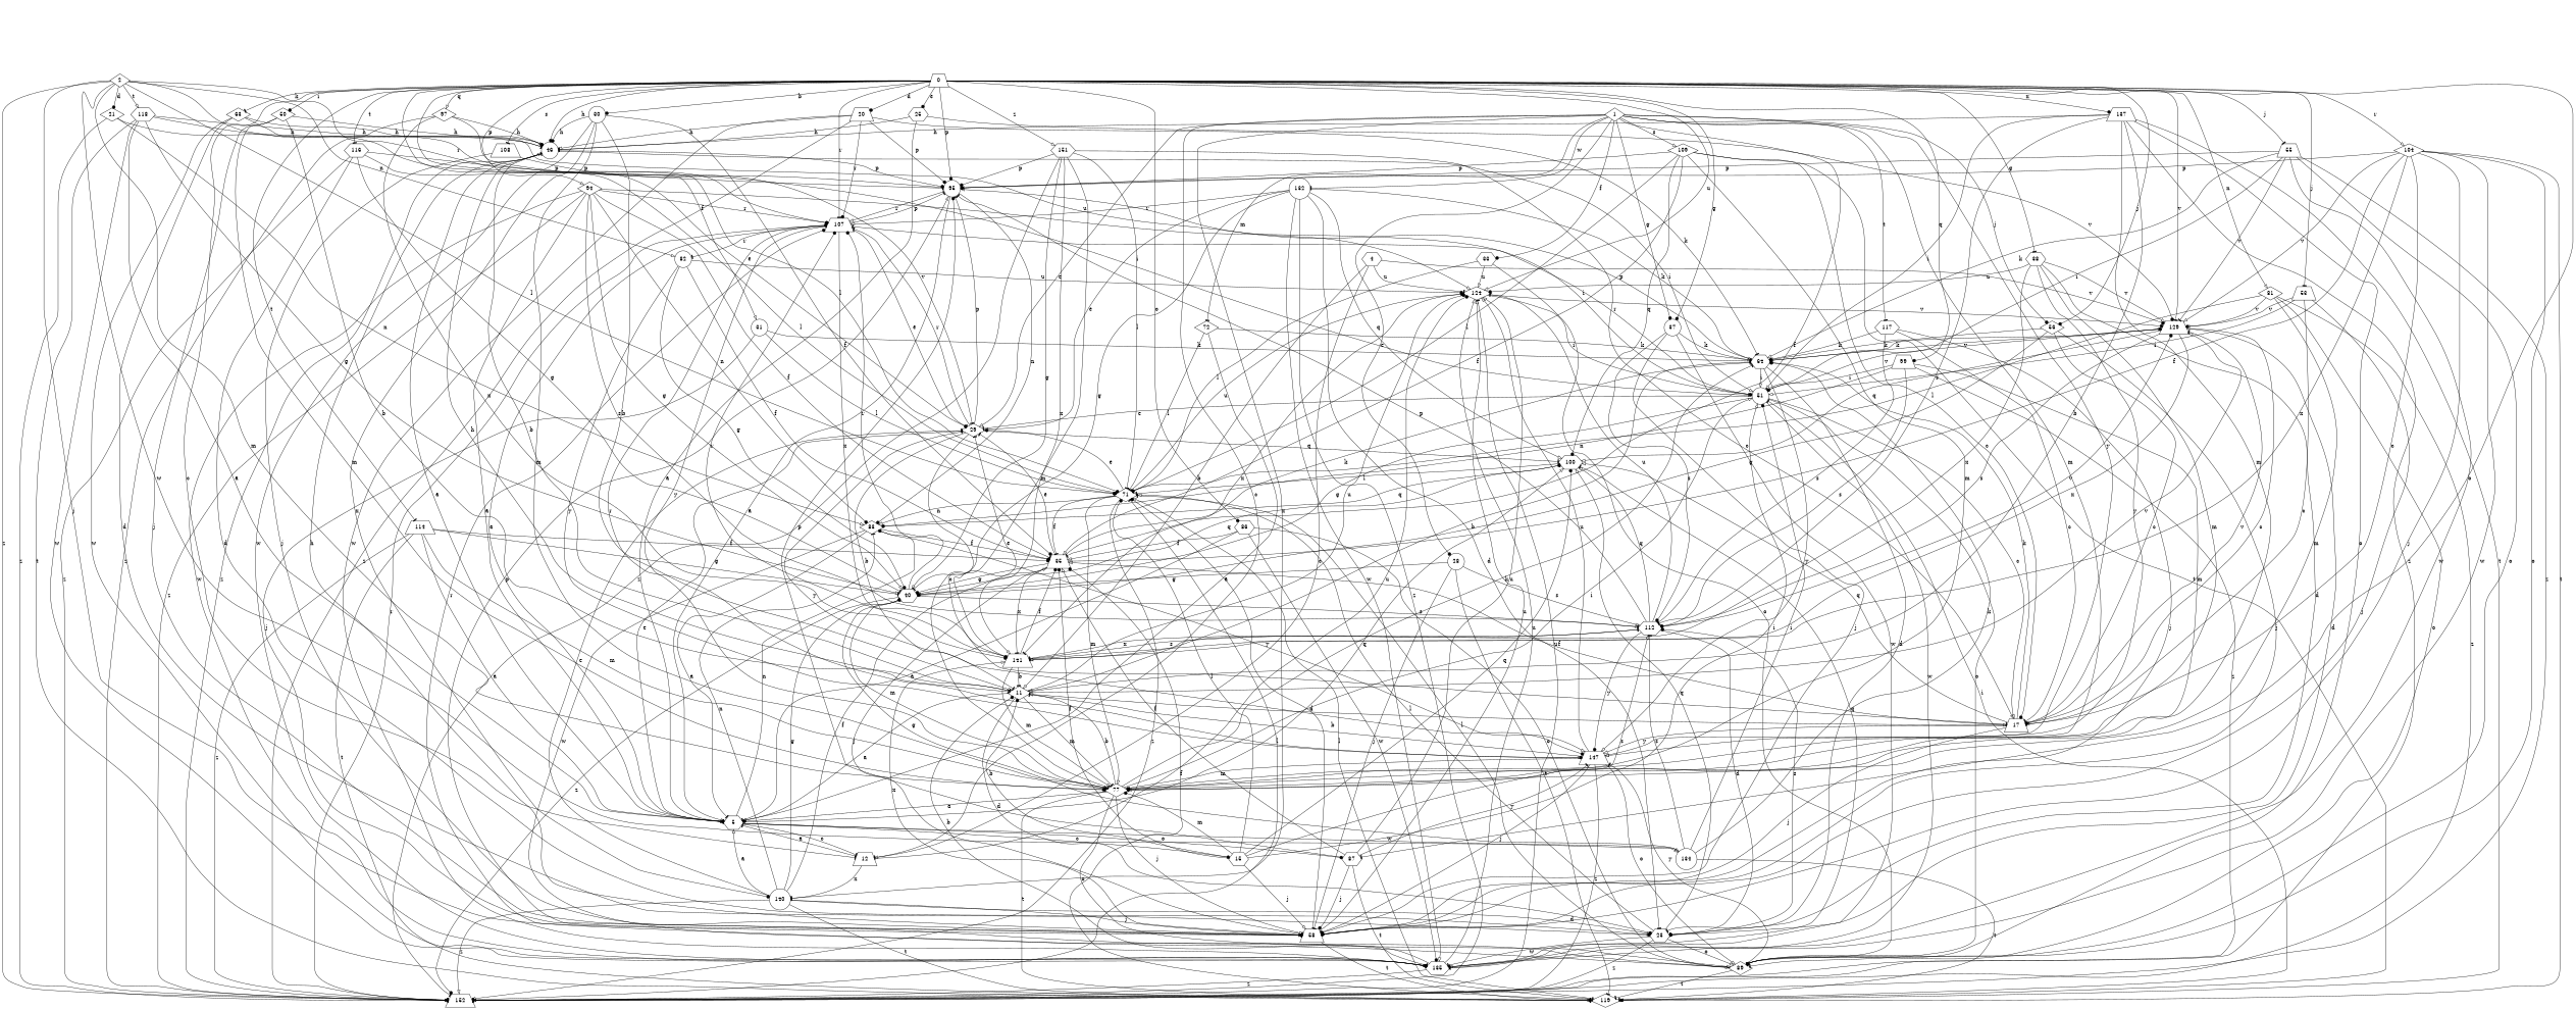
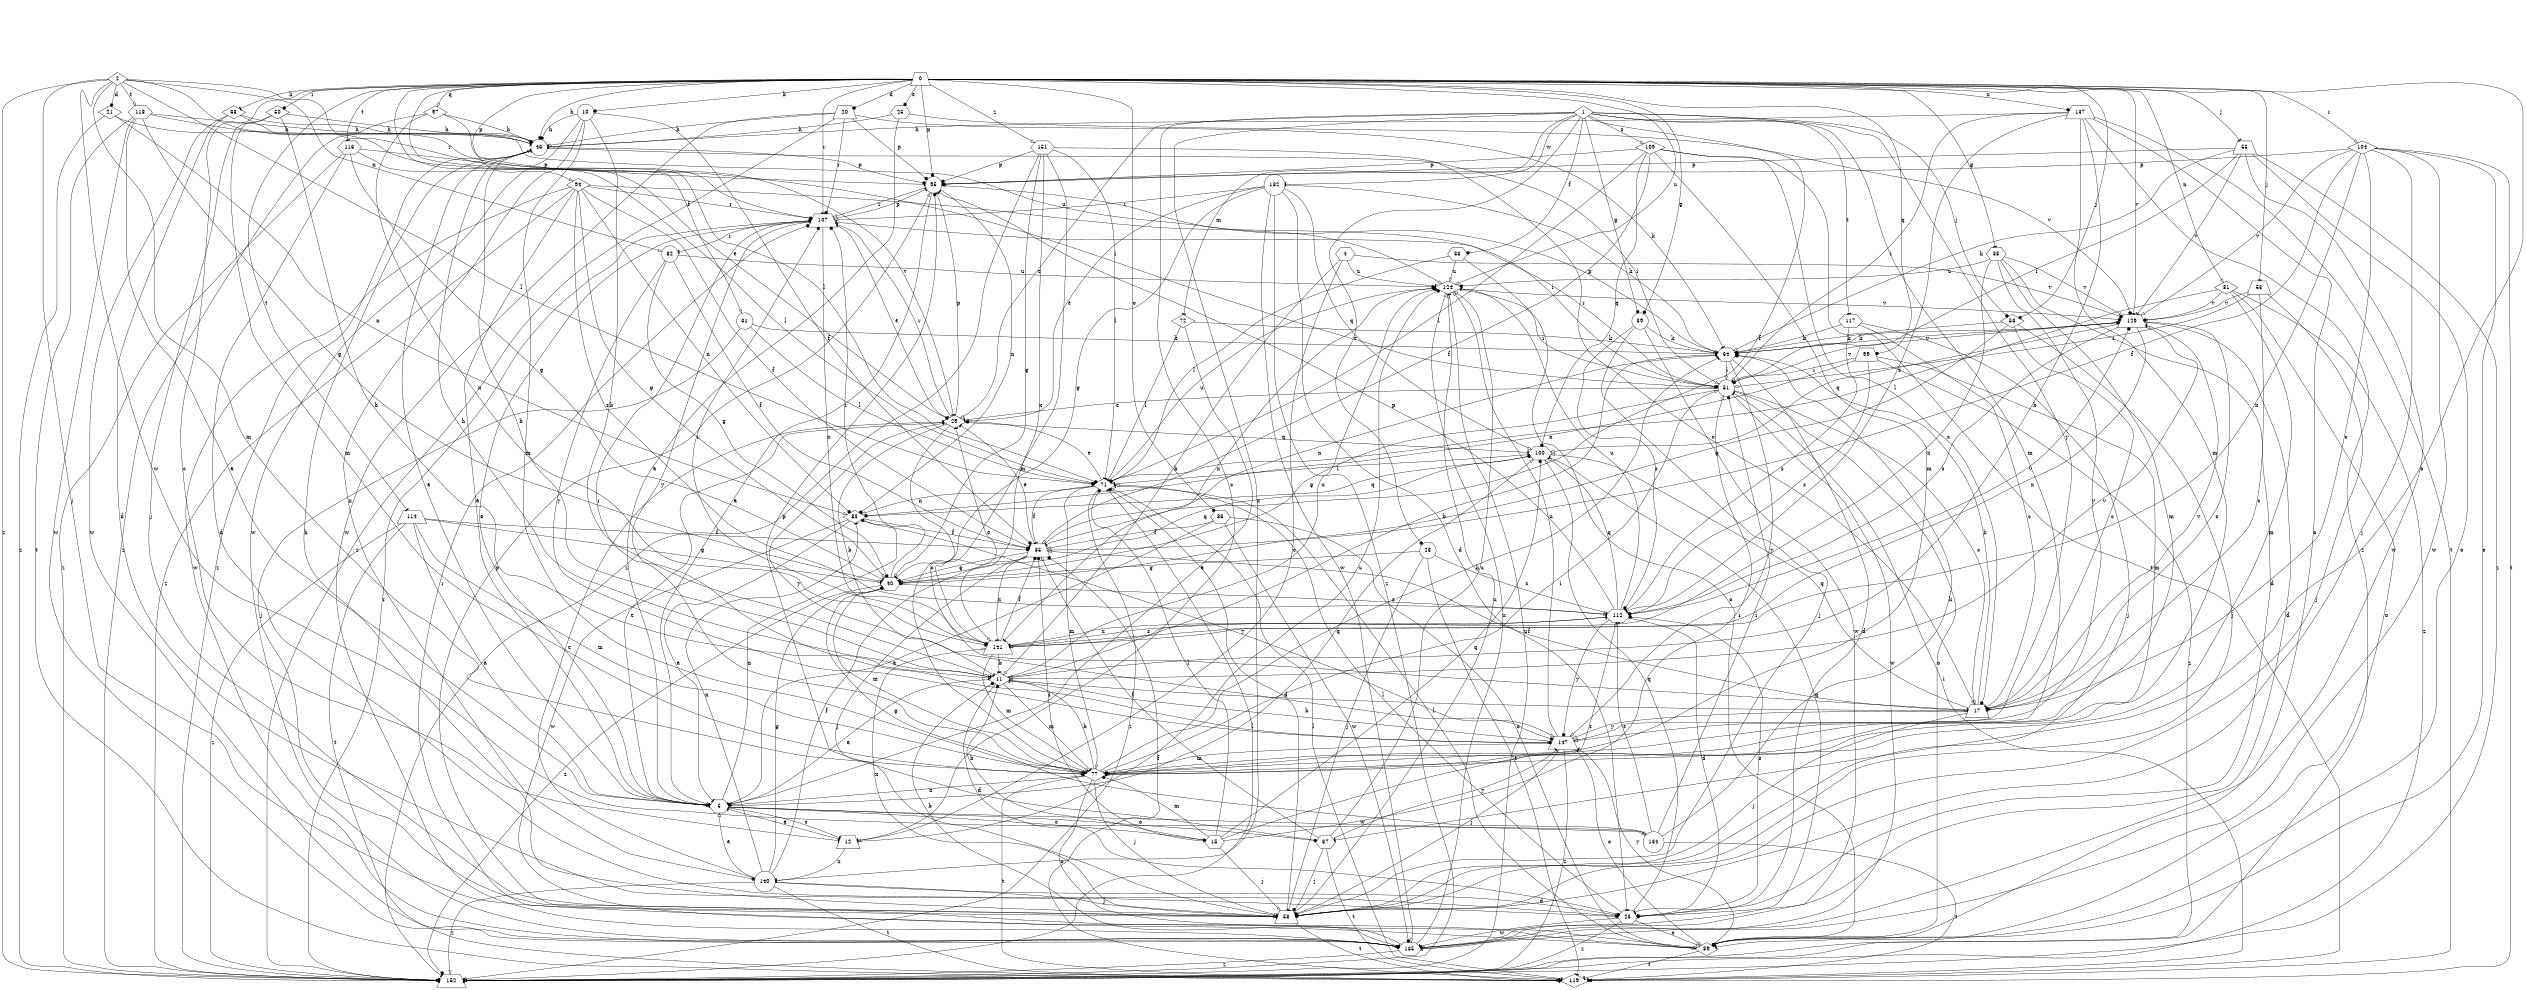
  strict digraph {
    node [shape=diamond]
    edge [arrowhead=tee]
    0 [shape=trapezium]
-   10 [shape=circle label=30]
+   10 [shape=circle]
    12 [shape=trapezium]
    20 [shape=trapezium]
    25 [shape=hexagon]
    31 [shape=circle]
    38 [shape=hexagon]
-   39 [shape=circle label=37]
+   39 [shape=circle]
    46 [shape=circle]
    50
    53 [shape=trapezium]
    55 [shape=trapezium]
    56
    63
    71
    81
    86 [shape=hexagon]
    87 [shape=hexagon]
    94
    95 [shape=circle]
    97
    99 [shape=trapezium]
    104
    107 [shape=trapezium]
-   108 [shape=trapezium]
    114 [shape=trapezium]
    116 [shape=hexagon]
    124
    129 [shape=trapezium]
    137 [shape=trapezium]
    151 [shape=hexagon]
    35 [shape=trapezium]
    77
    140 [shape=circle]
    11
    135 [shape=hexagon]
    5 [shape=hexagon]
    152 [shape=trapezium]
    64 [shape=hexagon]
    58 [shape=trapezium]
    147 [shape=trapezium]
    23 [shape=hexagon]
    141 [shape=trapezium]
    112 [shape=hexagon]
    51 [shape=circle]
    17 [shape=trapezium]
    89
    40 [shape=hexagon]
    29
    83
    119
    82 [shape=circle]
    100 [shape=hexagon]
    1
    28 [shape=circle]
    33 [shape=hexagon]
    72
    109
    117 [shape=hexagon]
    132 [shape=circle]
    2
    21
    118 [shape=hexagon]
    134 [shape=circle]
    4 [shape=hexagon]
    15 [shape=hexagon]
    0 -> 10 [arrowhead=dot label=b]
    0 -> 12 [label=c]
    0 -> 20 [arrowhead=dot label=d]
    0 -> 25 [arrowhead=dot label=e]
    0 -> 31 [arrowhead=onormal label=f]
    0 -> 38 [label=g]
    0 -> 39 [arrowhead=dot label=g]
    0 -> 46 [arrowhead=dot label=h]
    0 -> 50 [arrowhead=dot label=i]
    0 -> 53 [label=j]
    0 -> 55 [label=j]
    0 -> 56 [arrowhead=dot label=j]
    0 -> 63 [label=k]
    0 -> 71 [arrowhead=dot label=l]
    0 -> 81 [arrowhead=onormal label=n]
    0 -> 86 [arrowhead=dot label=o]
    0 -> 87 [label=o]
    0 -> 94 [arrowhead=onormal label=p]
    0 -> 95 [arrowhead=dot label=p]
    0 -> 97 [arrowhead=onormal label=q]
    0 -> 99 [arrowhead=dot label=q]
    0 -> 104 [arrowhead=onormal label=r]
    0 -> 107 [label=r]
-   0 -> 108 [label=s]
    0 -> 114 [label=t]
    0 -> 116 [label=t]
    0 -> 124 [arrowhead=onormal label=u]
    0 -> 129 [label=v]
    0 -> 137 [arrowhead=dot label=x]
    0 -> 151 [arrowhead=onormal label=z]
    10 -> 46 [arrowhead=dot label=h]
    10 -> 35 [arrowhead=dot label=f]
    10 -> 77 [arrowhead=onormal label=m]
    10 -> 140 [arrowhead=dot label=x]
    10 -> 11 [arrowhead=onormal label=b]
    10 -> 135 [label=w]
    12 -> 124 [arrowhead=dot label=u]
    12 -> 140 [label=x]
    12 -> 5 [label=a]
    20 -> 46 [arrowhead=onormal label=h]
    20 -> 95 [arrowhead=dot label=p]
    20 -> 107 [arrowhead=dot label=r]
    20 -> 135 [arrowhead=dot label=w]
    20 -> 152 [label=z]
    20 -> 64 [label=k]
    25 -> 46 [label=h]
    25 -> 129 [arrowhead=dot label=v]
    25 -> 5 [arrowhead=onormal label=a]
    31 -> 71 [arrowhead=dot label=l]
    31 -> 64 [label=k]
    31 -> 58 [arrowhead=onormal label=j]
    38 -> 124 [arrowhead=dot label=u]
    38 -> 129 [arrowhead=onormal label=v]
    38 -> 77 [label=m]
    38 -> 147 [arrowhead=onormal label=y]
    38 -> 23 [arrowhead=dot label=d]
    38 -> 141 [arrowhead=onormal label=x]
    39 -> 135 [label=w]
    39 -> 64 [arrowhead=onormal label=k]
    39 -> 58 [arrowhead=dot label=j]
    39 -> 112 [arrowhead=dot label=s]
    46 -> 95 [arrowhead=dot label=p]
    46 -> 11 [label=b]
    46 -> 5 [arrowhead=onormal label=a]
    46 -> 152 [label=z]
    46 -> 51 [arrowhead=onormal label=i]
    50 -> 46 [arrowhead=onormal label=h]
    50 -> 77 [arrowhead=dot label=m]
    50 -> 11 [label=b]
    50 -> 58 [arrowhead=onormal label=j]
    53 -> 129 [arrowhead=dot label=v]
    53 -> 58 [arrowhead=dot label=j]
    53 -> 51 [arrowhead=onormal label=i]
    53 -> 17 [arrowhead=onormal label=c]
    55 -> 95 [arrowhead=dot label=p]
    55 -> 129 [label=v]
    55 -> 135 [label=w]
    55 -> 152 [label=z]
    55 -> 64 [arrowhead=onormal label=k]
    55 -> 51 [label=i]
    55 -> 89 [arrowhead=dot label=o]
    56 -> 64 [arrowhead=dot label=k]
    56 -> 58 [arrowhead=dot label=j]
    56 -> 17 [arrowhead=onormal label=c]
    56 -> 40 [arrowhead=dot label=g]
    63 -> 46 [arrowhead=dot label=h]
    63 -> 124 [arrowhead=onormal label=u]
    63 -> 135 [arrowhead=onormal label=w]
    63 -> 23 [arrowhead=dot label=d]
    71 -> 124 [arrowhead=dot label=u]
    71 -> 35 [label=f]
    71 -> 77 [arrowhead=onormal label=m]
    71 -> 152 [arrowhead=onormal label=z]
    71 -> 29 [arrowhead=dot label=e]
    71 -> 83 [arrowhead=onormal label=n]
    81 -> 71 [label=l]
    81 -> 129 [arrowhead=onormal label=v]
    81 -> 77 [arrowhead=dot label=m]
    81 -> 152 [label=z]
    81 -> 89 [arrowhead=dot label=o]
    86 -> 35 [arrowhead=onormal label=f]
    86 -> 135 [arrowhead=dot label=w]
    86 -> 5 [label=a]
    86 -> 89 [arrowhead=onormal label=o]
    87 -> 95 [arrowhead=dot label=p]
    87 -> 124 [arrowhead=onormal label=u]
    87 -> 35 [arrowhead=onormal label=f]
    87 -> 58 [arrowhead=dot label=j]
    87 -> 147 [label=y]
    87 -> 119 [label=t]
    94 -> 107 [arrowhead=dot label=r]
    94 -> 35 [label=f]
    94 -> 135 [arrowhead=dot label=w]
    94 -> 5 [arrowhead=dot label=a]
    94 -> 152 [label=z]
    94 -> 112 [arrowhead=onormal label=s]
    94 -> 51 [arrowhead=onormal label=i]
    94 -> 40 [arrowhead=onormal label=g]
    94 -> 83 [arrowhead=dot label=n]
    95 -> 107 [arrowhead=onormal label=r]
    95 -> 5 [arrowhead=onormal label=a]
    95 -> 83 [arrowhead=dot label=n]
    97 -> 46 [arrowhead=dot label=h]
    97 -> 152 [label=z]
    97 -> 141 [arrowhead=dot label=x]
    97 -> 29 [label=v]
    99 -> 77 [arrowhead=onormal label=m]
    99 -> 152 [label=z]
    99 -> 112 [label=s]
    99 -> 51 [arrowhead=dot label=i]
    99 -> 83 [arrowhead=dot label=n]
    104 -> 95 [arrowhead=onormal label=p]
    104 -> 129 [arrowhead=onormal label=v]
    104 -> 35 [arrowhead=onormal label=f]
    104 -> 135 [label=w]
    104 -> 58 [label=j]
    104 -> 141 [arrowhead=onormal label=x]
    104 -> 17 [label=c]
    104 -> 89 [arrowhead=onormal label=o]
    104 -> 119 [arrowhead=dot label=t]
    107 -> 95 [label=p]
    107 -> 5 [label=a]
    107 -> 147 [arrowhead=dot label=y]
    107 -> 141 [arrowhead=dot label=x]
    107 -> 29 [label=e]
    107 -> 82 [label=r]
-   108 -> 95 [label=p]
-   108 -> 58 [arrowhead=dot label=j]
    114 -> 35 [arrowhead=dot label=f]
    114 -> 77 [arrowhead=onormal label=m]
    114 -> 5 [label=a]
    114 -> 152 [label=z]
    114 -> 40 [label=g]
    114 -> 119 [arrowhead=dot label=t]
    116 -> 71 [label=l]
    116 -> 95 [label=p]
    116 -> 152 [arrowhead=onormal label=z]
    116 -> 23 [arrowhead=onormal label=d]
    116 -> 40 [label=g]
    124 -> 129 [arrowhead=dot label=v]
    124 -> 141 [label=x]
    124 -> 51 [arrowhead=dot label=i]
    129 -> 64 [arrowhead=dot label=k]
    129 -> 23 [arrowhead=dot label=d]
    129 -> 141 [label=x]
    129 -> 112 [arrowhead=dot label=s]
    129 -> 17 [arrowhead=dot label=c]
    129 -> 100 [arrowhead=onormal label=q]
    137 -> 46 [label=h]
    137 -> 77 [label=m]
    137 -> 11 [arrowhead=onormal label=b]
    137 -> 152 [label=z]
    137 -> 112 [label=s]
    137 -> 51 [arrowhead=onormal label=i]
    137 -> 89 [arrowhead=onormal label=o]
    137 -> 119 [arrowhead=onormal label=t]
    151 -> 71 [label=l]
    151 -> 95 [arrowhead=dot label=p]
    151 -> 77 [label=m]
    151 -> 152 [label=z]
    151 -> 141 [arrowhead=onormal label=x]
    151 -> 17 [arrowhead=onormal label=c]
    151 -> 40 [arrowhead=onormal label=g]
-   35 -> 64 [label=k]
+   35 -> 64 [label=n]
    35 -> 58 [label=j]
    35 -> 141 [label=x]
    35 -> 40 [arrowhead=dot label=g]
    35 -> 29 [label=e]
    77 -> 107 [arrowhead=dot label=r]
    77 -> 11 [arrowhead=onormal label=b]
    77 -> 5 [arrowhead=dot label=a]
    77 -> 64 [label=k]
    77 -> 58 [arrowhead=onormal label=j]
    77 -> 51 [arrowhead=onormal label=i]
    77 -> 89 [arrowhead=onormal label=o]
    77 -> 119 [label=t]
    140 -> 35 [arrowhead=onormal label=f]
    140 -> 5 [arrowhead=onormal label=a]
    140 -> 152 [arrowhead=onormal label=z]
    140 -> 58 [label=j]
    140 -> 23 [arrowhead=onormal label=d]
    140 -> 40 [label=g]
    140 -> 29 [label=e]
    140 -> 83 [label=n]
    140 -> 119 [label=t]
    11 -> 46 [arrowhead=onormal label=h]
    11 -> 124 [arrowhead=dot label=u]
    11 -> 129 [arrowhead=onormal label=v]
    11 -> 77 [label=m]
    11 -> 5 [arrowhead=onormal label=a]
    11 -> 23 [arrowhead=dot label=d]
    11 -> 17 [arrowhead=onormal label=c]
    135 -> 124 [arrowhead=onormal label=u]
    135 -> 11 [arrowhead=dot label=b]
    135 -> 152 [label=z]
    135 -> 100 [label=q]
    5 -> 12 [label=c]
    5 -> 87 [arrowhead=dot label=o]
    5 -> 29 [label=e]
    5 -> 83 [arrowhead=dot label=n]
    5 -> 100 [arrowhead=onormal label=q]
    5 -> 134 [arrowhead=onormal label=w]
    5 -> 15 [arrowhead=dot label=c]
    152 -> 71 [label=l]
    152 -> 107 [label=r]
    152 -> 124 [label=u]
    64 -> 95 [arrowhead=onormal label=p]
    64 -> 129 [arrowhead=dot label=v]
    64 -> 11 [arrowhead=onormal label=b]
    64 -> 147 [arrowhead=onormal label=y]
    64 -> 23 [label=d]
    64 -> 51 [arrowhead=onormal label=i]
    58 -> 46 [label=h]
    58 -> 71 [arrowhead=dot label=l]
    58 -> 124 [arrowhead=onormal label=u]
    58 -> 141 [arrowhead=onormal label=x]
    58 -> 119 [label=t]
    147 -> 124 [arrowhead=onormal label=u]
    147 -> 77 [arrowhead=onormal label=m]
    147 -> 11 [label=b]
    147 -> 152 [arrowhead=onormal label=z]
    147 -> 58 [label=j]
    147 -> 89 [arrowhead=onormal label=o]
    23 -> 71 [arrowhead=onormal label=l]
    23 -> 135 [label=w]
    23 -> 152 [label=z]
    23 -> 112 [arrowhead=dot label=s]
    23 -> 89 [arrowhead=onormal label=o]
    23 -> 100 [arrowhead=onormal label=q]
    141 -> 107 [arrowhead=dot label=r]
    141 -> 35 [arrowhead=dot label=f]
    141 -> 77 [arrowhead=onormal label=m]
    141 -> 11 [label=b]
    141 -> 112 [label=s]
    141 -> 29 [label=e]
    112 -> 95 [label=p]
    112 -> 124 [label=u]
    112 -> 129 [arrowhead=dot label=v]
    112 -> 147 [arrowhead=dot label=y]
    112 -> 23 [label=d]
    112 -> 141 [label=x]
    112 -> 100 [arrowhead=onormal label=q]
    51 -> 107 [label=r]
    51 -> 129 [arrowhead=onormal label=v]
    51 -> 135 [arrowhead=onormal label=w]
    51 -> 17 [arrowhead=onormal label=c]
    51 -> 89 [label=o]
    51 -> 40 [arrowhead=onormal label=g]
    51 -> 29 [label=e]
    17 -> 129 [label=v]
    17 -> 35 [arrowhead=onormal label=f]
    17 -> 64 [arrowhead=dot label=k]
    17 -> 58 [arrowhead=dot label=j]
    17 -> 147 [arrowhead=onormal label=y]
    17 -> 100 [arrowhead=onormal label=q]
    89 -> 71 [label=l]
    89 -> 95 [arrowhead=onormal label=p]
    89 -> 107 [arrowhead=dot label=r]
    89 -> 147 [label=y]
    89 -> 119 [label=t]
    40 -> 107 [arrowhead=dot label=r]
    40 -> 77 [arrowhead=dot label=m]
    40 -> 152 [arrowhead=dot label=z]
    40 -> 112 [label=s]
    40 -> 100 [label=q]
    29 -> 95 [label=p]
    29 -> 107 [label=r]
    29 -> 11 [label=b]
    29 -> 147 [arrowhead=dot label=y]
    29 -> 17 [label=c]
    29 -> 100 [label=q]
    83 -> 35 [arrowhead=dot label=f]
    83 -> 135 [label=w]
    83 -> 5 [label=a]
    83 -> 147 [arrowhead=onormal label=y]
    83 -> 100 [arrowhead=dot label=q]
    119 -> 71 [arrowhead=onormal label=l]
    119 -> 35 [arrowhead=dot label=f]
    119 -> 51 [label=i]
    82 -> 124 [arrowhead=dot label=u]
    82 -> 35 [label=f]
    82 -> 147 [arrowhead=onormal label=y]
    82 -> 40 [arrowhead=dot label=g]
    100 -> 71 [label=l]
    1 -> 12 [arrowhead=onormal label=c]
    1 -> 39 [arrowhead=dot label=g]
    1 -> 56 [arrowhead=dot label=j]
    1 -> 35 [label=f]
    1 -> 77 [arrowhead=dot label=m]
    1 -> 140 [label=x]
    1 -> 147 [arrowhead=onormal label=y]
    1 -> 29 [arrowhead=onormal label=e]
    1 -> 28 [arrowhead=dot label=e]
    1 -> 33 [arrowhead=dot label=f]
    1 -> 72 [label=m]
    1 -> 109 [arrowhead=onormal label=s]
    1 -> 117 [label=t]
    1 -> 132 [label=w]
    28 -> 58 [label=j]
    28 -> 112 [arrowhead=onormal label=s]
    28 -> 40 [label=g]
    28 -> 119 [label=t]
    33 -> 71 [label=l]
    33 -> 124 [arrowhead=onormal label=u]
    33 -> 89 [label=o]
    72 -> 71 [label=l]
    72 -> 5 [arrowhead=onormal label=a]
    72 -> 64 [label=k]
    109 -> 71 [arrowhead=dot label=l]
    109 -> 95 [arrowhead=dot label=p]
    109 -> 35 [arrowhead=onormal label=f]
    109 -> 77 [arrowhead=onormal label=m]
    109 -> 17 [arrowhead=dot label=c]
    109 -> 119 [arrowhead=onormal label=t]
    109 -> 100 [arrowhead=dot label=q]
    117 -> 64 [arrowhead=onormal label=k]
    117 -> 58 [label=j]
    117 -> 112 [label=s]
    117 -> 17 [label=c]
    132 -> 107 [arrowhead=onormal label=r]
    132 -> 135 [arrowhead=onormal label=w]
    132 -> 152 [arrowhead=onormal label=z]
    132 -> 64 [arrowhead=onormal label=k]
    132 -> 23 [label=d]
    132 -> 40 [label=g]
    132 -> 29 [arrowhead=onormal label=e]
    132 -> 100 [arrowhead=onormal label=q]
    2 -> 71 [arrowhead=dot label=l]
    2 -> 107 [arrowhead=dot label=r]
    2 -> 77 [label=m]
    2 -> 152 [arrowhead=dot label=z]
    2 -> 58 [label=j]
    2 -> 29 [arrowhead=dot label=e]
    2 -> 82 [arrowhead=onormal label=n]
    2 -> 21 [arrowhead=dot label=d]
    2 -> 118 [arrowhead=onormal label=t]
    2 -> 134 [arrowhead=onormal label=w]
    21 -> 46 [label=h]
    21 -> 152 [arrowhead=onormal label=z]
    21 -> 83 [arrowhead=onormal label=n]
    118 -> 46 [label=h]
    118 -> 135 [arrowhead=onormal label=w]
    118 -> 5 [label=a]
    118 -> 51 [arrowhead=onormal label=i]
    118 -> 40 [arrowhead=onormal label=g]
    118 -> 119 [arrowhead=onormal label=t]
    134 -> 64 [arrowhead=dot label=k]
    134 -> 112 [label=s]
    134 -> 51 [arrowhead=dot label=i]
    134 -> 40 [arrowhead=dot label=g]
    134 -> 119 [label=t]
    4 -> 12 [label=c]
    4 -> 124 [label=u]
    4 -> 129 [arrowhead=dot label=v]
    4 -> 11 [arrowhead=onormal label=b]
    15 -> 71 [arrowhead=dot label=l]
-   15 -> 35 [arrowhead=dot label=f]
+   15 -> 35 [arrowhead=dot label=s]
    15 -> 77 [arrowhead=dot label=m]
    15 -> 11 [arrowhead=dot label=b]
    15 -> 58 [arrowhead=onormal label=j]
    15 -> 112 [arrowhead=onormal label=s]
    15 -> 51 [arrowhead=onormal label=i]
    15 -> 100 [arrowhead=dot label=q]
  }
